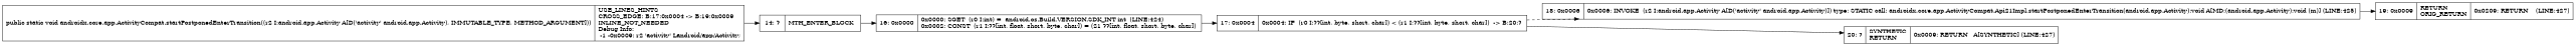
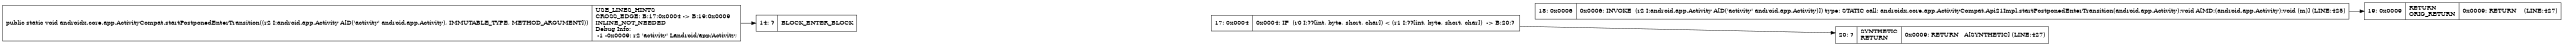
  digraph {
    rankdir=LR
    node [shape=record]
-   n1 [label="{14\:\ ?|MTH_ENTER_BLOCK\l}"]
-   n2 [label="{16\:\ 0x0000|0x0000: SGET  (r0 I:int) =  android.os.Build.VERSION.SDK_INT int  (LINE:424)\l0x0002: CONST  (r1 I:??[int, float, short, byte, char]) = (21 ??[int, float, short, byte, char]) \l}"]
+   n1 [label="{14\:\ ?|BLOCK_ENTER_BLOCK\l}"]
    n3 [label="{17\:\ 0x0004|0x0004: IF  (r0 I:??[int, byte, short, char]) \< (r1 I:??[int, byte, short, char])  \-\> B:20:? \l}"]
    n4 [label="{18\:\ 0x0006|0x0006: INVOKE  (r2 I:android.app.Activity A[D('activity' android.app.Activity)]) type: STATIC call: androidx.core.app.ActivityCompat.Api21Impl.startPostponedEnterTransition(android.app.Activity):void A[MD:(android.app.Activity):void (m)] (LINE:425)\l}"]
    n5 [label="{20\:\ ?|SYNTHETIC\lRETURN\l|0x0009: RETURN   A[SYNTHETIC] (LINE:427)\l}"]
-   n6 [label="{19\:\ 0x0009|RETURN\lORIG_RETURN\l|0x0209: RETURN    (LINE:427)\l}"]
+   n6 [label="{19\:\ 0x0009|RETURN\lORIG_RETURN\l|0x0009: RETURN    (LINE:427)\l}"]
    n7 [label="{public static void androidx.core.app.ActivityCompat.startPostponedEnterTransition((r2 I:android.app.Activity A[D('activity' android.app.Activity), IMMUTABLE_TYPE, METHOD_ARGUMENT]))  | USE_LINES_HINTS\lCROSS_EDGE: B:17:0x0004 \-\> B:19:0x0009\lINLINE_NOT_NEEDED\lDebug Info:\l  \-1 \-0x0009: r2 'activity' Landroid\/app\/Activity;\l}"]
-   n1 -> n2
-   n2 -> n3
-   n3 -> n4 [style=dashed]
    n3 -> n5
    n4 -> n6
    n7 -> n1
  }
